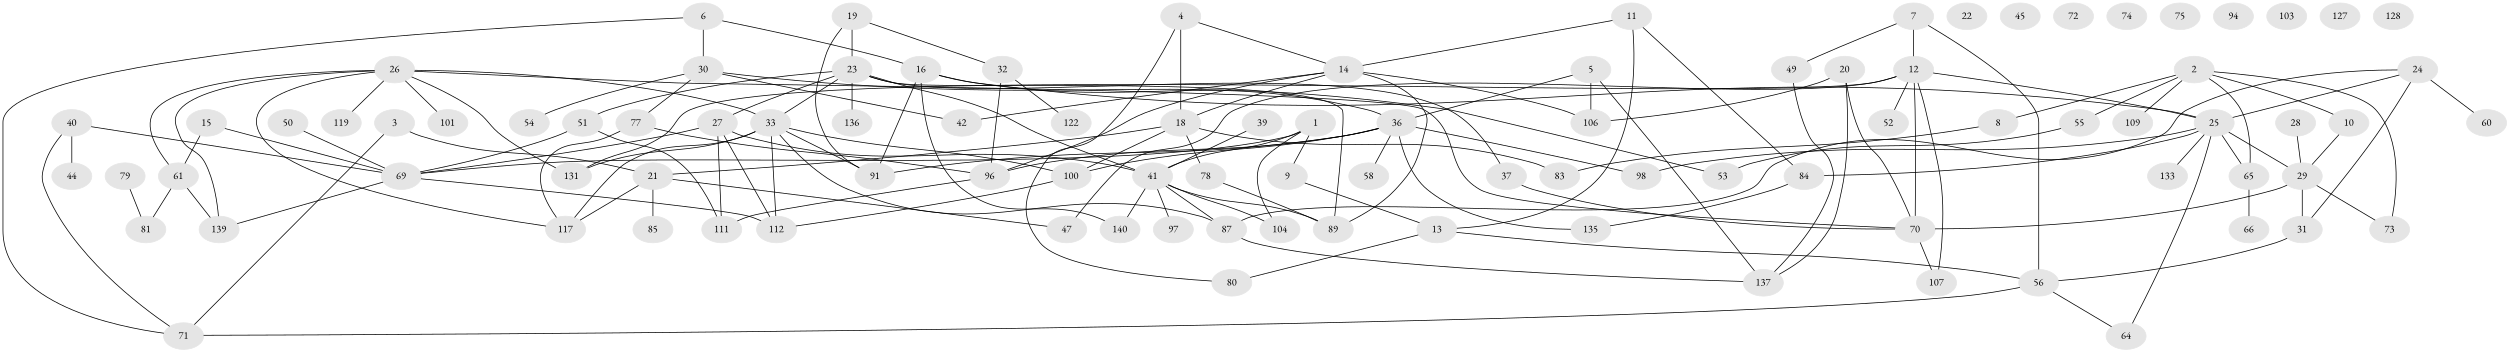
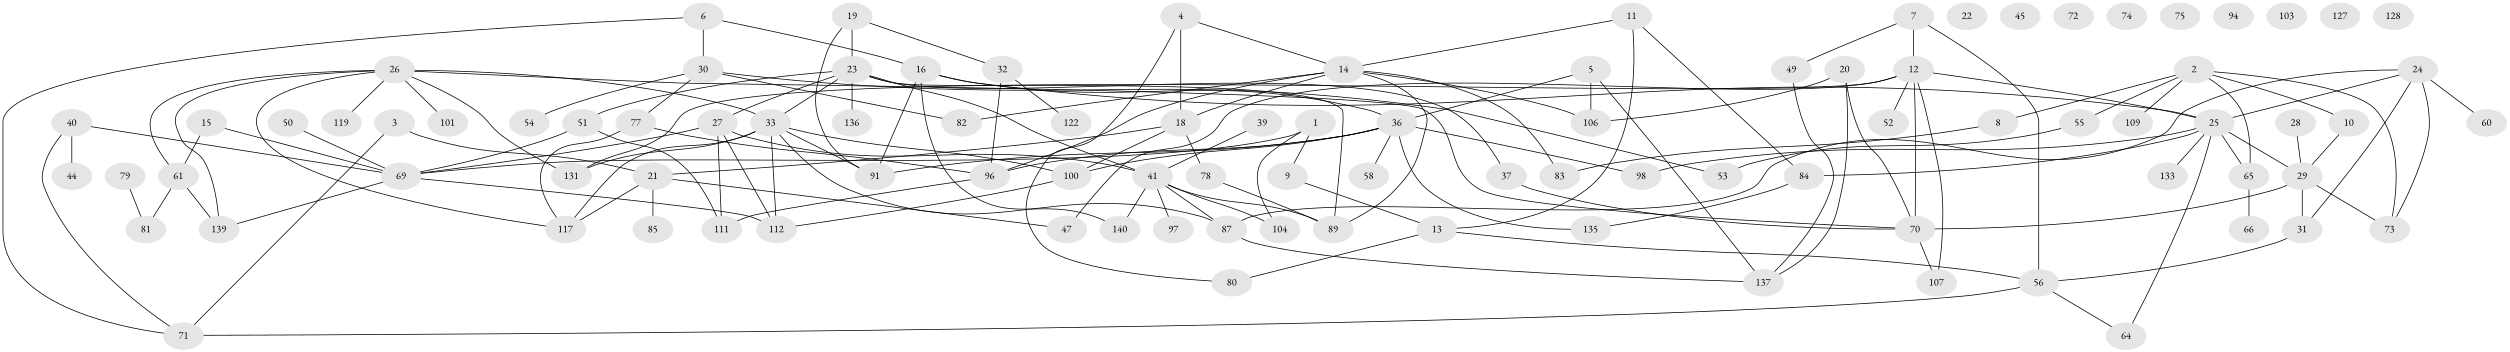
  graph {
    fontname="EB Garamond"
    node [color=gray90 fontname="EB Garamond" style=filled]
    edge [fontname="EB Garamond"]
    1 [super="+34"]
    9 [super="+17"]
    41 [super="+120"]
    69 [super="+132"]
    104
    13
    89 [super="+123"]
    140
    87 [super="+124"]
    97
    139
    112 [super="+115"]
    2 [super="+49"]
    8
    10
    55
    65 [super="+68"]
    73
    109
    83 [super="+93"]
    29 [super="+43"]
    n22 [label=53 super="+63"]
    66 [super="+129"]
    21 [super="+108"]
    47
    85
    117
    3
    71 [super="+90"]
    14 [super="+130"]
    18 [super="+62"]
    106
-   82 [super="+92" label=42]
+   82 [super="+92"]
    96 [super="+99"]
    4
    80
    78
    100
    5 [super="+88"]
    36 [super="+38"]
    137
    91 [super="+118"]
    98
    58
    135
    6 [super="+86"]
    16 [super="+116"]
    30 [super="+110"]
    25 [super="+114"]
    54
    77 [super="+95"]
    7 [super="+121"]
    12 [super="+138"]
    n54 [label=49]
    56 [super="+125"]
    52
    70 [super="+126"]
    107
    131
    64
    31 [super="+113"]
    11
    84 [super="+105"]
    133
    111
    61 [super="+134"]
    81
    15
    19 [super="+48"]
    23 [super="+35"]
    32 [super="+67"]
    27 [super="+57"]
    33 [super="+102"]
    37
    51
    136
    122
    20 [super="+46"]
    22
    24
    60
    26 [super="+76"]
    101
    119
    28
    39
    44 [super="+53"]
    40
    45
    50
    72
    74
    75
    79
    94
    103
    127
    128
    1 -- 9
-   1 -- 41
    1 -- 69
    1 -- 104
    9 -- 13
    41 -- 104
    41 -- 89
    41 -- 140
    41 -- 87
    41 -- 97
    69 -- 139
    69 -- 112
    13 -- 80
    13 -- 56
    87 -- 137
    2 -- 8
    2 -- 10
    2 -- 55
    2 -- 65
    2 -- 73
    2 -- 109
    8 -- 83
    10 -- 29
    55 -- n22
    65 -- 66
    29 -- 73
    29 -- 70
    29 -- 31
    21 -- 47
    21 -- 85
    21 -- 117
    3 -- 21
    3 -- 71
    14 -- 89
    14 -- 18
    14 -- 106
    14 -- 82
    14 -- 96
-   18 -- 83
+   14 -- 83
    18 -- 21
    18 -- 78
    18 -- 100
    96 -- 111
    4 -- 14
    4 -- 18
    4 -- 80
    78 -- 89
    100 -- 112
    5 -- 106
    5 -- 36
    5 -- 137
    36 -- 96
    36 -- 100
    36 -- 91
    36 -- 98
    36 -- 58
    36 -- 135
    6 -- 71
    6 -- 16
    6 -- 30
    16 -- 140
    16 -- 36
    16 -- 91
    16 -- 25
    30 -- n22
    30 -- 82
    30 -- 54
    30 -- 77
    25 -- 65
    25 -- 29
    25 -- 98
    25 -- 64
    25 -- 84
    25 -- 133
    77 -- 117
    77 -- 96
    7 -- 12
    7 -- n54
    7 -- 56
    12 -- 47
    12 -- 25
    12 -- 52
    12 -- 70
    12 -- 107
    12 -- 131
    n54 -- 137
    56 -- 71
    56 -- 64
    70 -- 107
    31 -- 56
    11 -- 13
    11 -- 14
    11 -- 84
    84 -- 135
    61 -- 139
    61 -- 81
    15 -- 69
    15 -- 61
    19 -- 91
    19 -- 23
    19 -- 32
    23 -- 41
    23 -- 89
    23 -- 27
    23 -- 33
    23 -- 37
    23 -- 51
    23 -- 136
    32 -- 96
    32 -- 122
    27 -- 41
    27 -- 69
    27 -- 112
    27 -- 111
    33 -- 87
    33 -- 112
    33 -- 117
    33 -- 100
    33 -- 91
    33 -- 131
    37 -- 70
    51 -- 69
    51 -- 111
    20 -- 106
    20 -- 137
    20 -- 70
    24 -- 87
+   24 -- 73
    24 -- 25
    24 -- 31
    24 -- 60
    26 -- 139
    26 -- 117
    26 -- 70
    26 -- 131
    26 -- 61
    26 -- 33
    26 -- 101
    26 -- 119
    28 -- 29
    39 -- 41
    40 -- 69
    40 -- 71
    40 -- 44
    50 -- 69
    79 -- 81
  }
